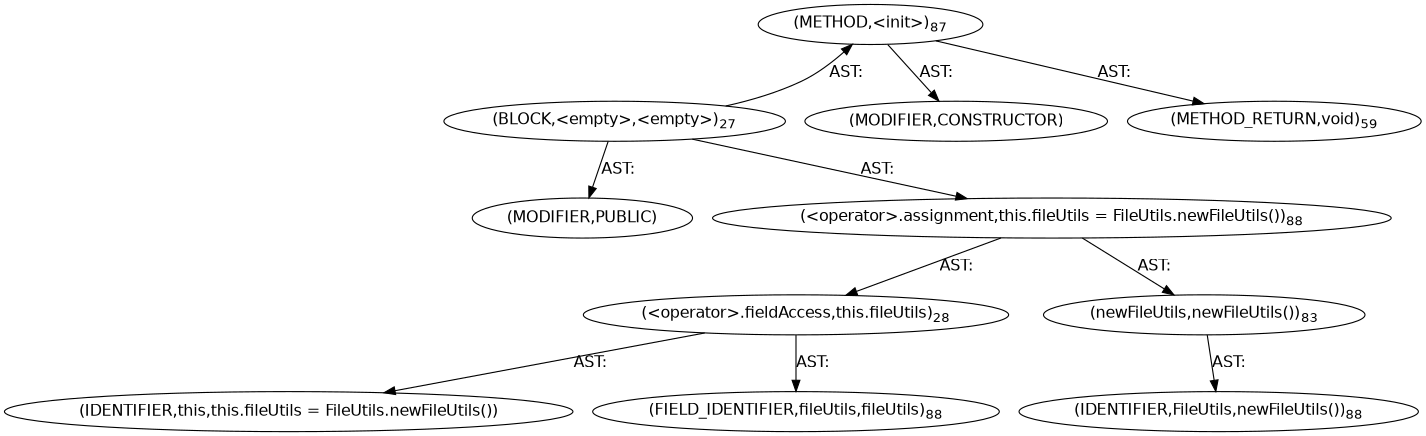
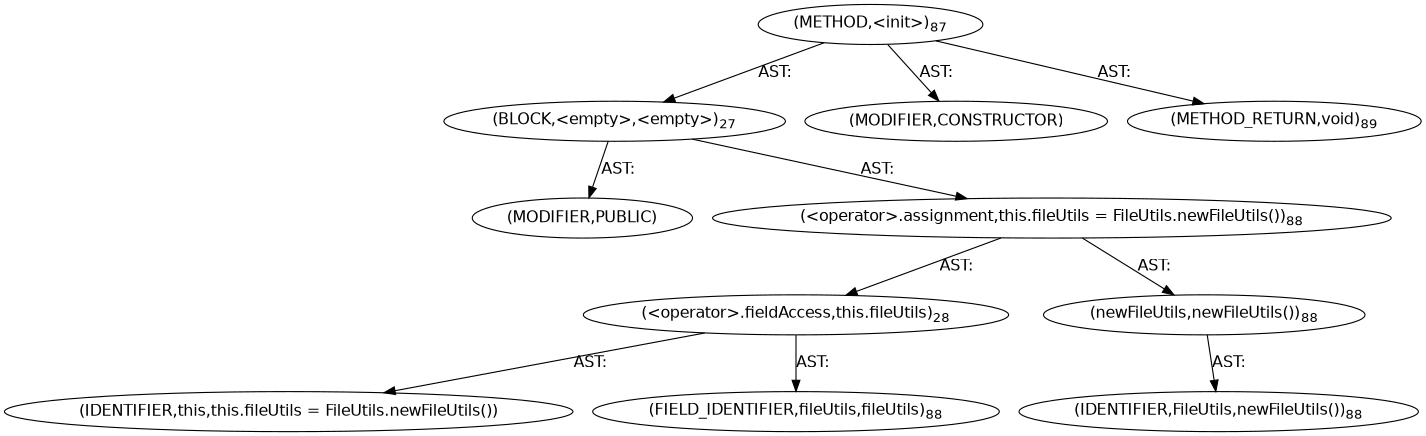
  digraph {
    fontname="DejaVu Sans"
    node [fontname="DejaVu Sans"]
    edge [fontname="DejaVu Sans"]
    n1 [label=<(METHOD,&lt;init&gt;)<SUB>87</SUB>>]
    n2 [label=<(BLOCK,&lt;empty&gt;,&lt;empty&gt;)<SUB>27</SUB>>]
    n3 [label=<(MODIFIER,CONSTRUCTOR)>]
-   n4 [label=<(METHOD_RETURN,void)<SUB>59</SUB>>]
+   n4 [label=<(METHOD_RETURN,void)<SUB>89</SUB>>]
    n5 [label=<(MODIFIER,PUBLIC)>]
    n6 [label=<(&lt;operator&gt;.assignment,this.fileUtils = FileUtils.newFileUtils())<SUB>88</SUB>>]
    n7 [label=<(&lt;operator&gt;.fieldAccess,this.fileUtils)<SUB>28</SUB>>]
-   n8 [label=<(newFileUtils,newFileUtils())<SUB>83</SUB>>]
+   n8 [label=<(newFileUtils,newFileUtils())<SUB>88</SUB>>]
    n9 [label=<(IDENTIFIER,this,this.fileUtils = FileUtils.newFileUtils())>]
    n10 [label=<(FIELD_IDENTIFIER,fileUtils,fileUtils)<SUB>88</SUB>>]
    n11 [label=<(IDENTIFIER,FileUtils,newFileUtils())<SUB>88</SUB>>]
-   n2 -> n1 [label="AST: "]
+   n1 -> n2 [label="AST: "]
    n1 -> n3 [label="AST: "]
    n1 -> n4 [label="AST: "]
    n2 -> n5 [label="AST: "]
    n2 -> n6 [label="AST: "]
    n6 -> n7 [label="AST: "]
    n6 -> n8 [label="AST: "]
    n7 -> n9 [label="AST: "]
    n7 -> n10 [label="AST: "]
    n8 -> n11 [label="AST: "]
  }
